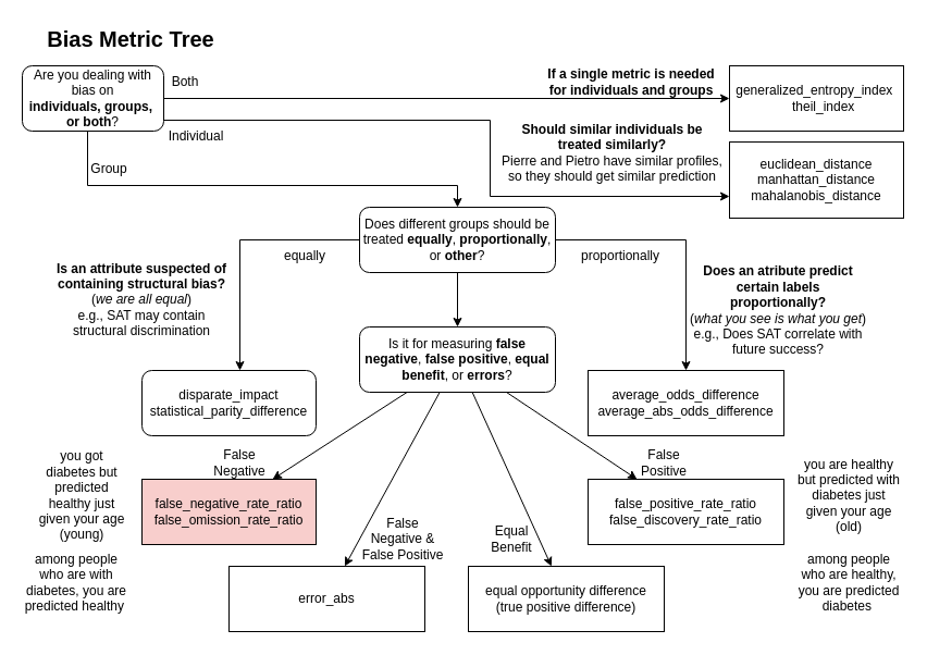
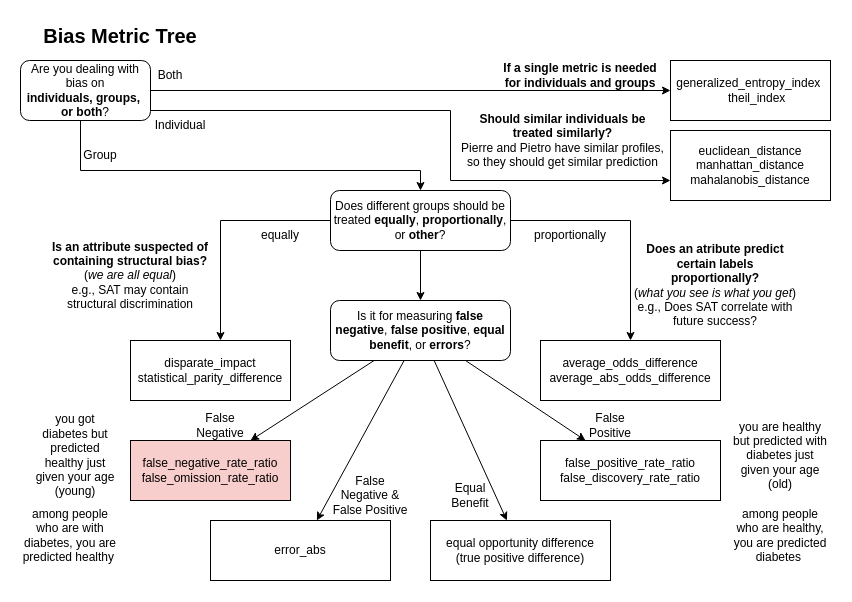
  <mxCell id="0" />
  <mxCell id="1" parent="0" />
  <mxCell id="2" value="" style="edgeStyle=orthogonalEdgeStyle;rounded=0;orthogonalLoop=1;jettySize=auto;html=1;" parent="1" source="5" target="6" edge="1"><mxGeometry x="0.143" y="-20" relative="1" as="geometry"><mxPoint x="150" y="200" as="targetPoint" /><Array as="points"><mxPoint x="450" y="110" /><mxPoint x="450" y="180" /></Array><mxPoint as="offset" /></mxGeometry></mxCell>
  <mxCell id="3" style="edgeStyle=orthogonalEdgeStyle;rounded=0;orthogonalLoop=1;jettySize=auto;html=1;fontSize=11;" parent="1" source="5" target="17" edge="1"><mxGeometry relative="1" as="geometry" /></mxCell>
  <mxCell id="4" style="edgeStyle=orthogonalEdgeStyle;rounded=0;orthogonalLoop=1;jettySize=auto;html=1;exitX=0.5;exitY=1;exitDx=0;exitDy=0;fontSize=11;" parent="1" source="5" target="20" edge="1"><mxGeometry relative="1" as="geometry"><Array as="points"><mxPoint x="80" y="170" /><mxPoint x="420" y="170" /></Array></mxGeometry></mxCell>
  <mxCell id="5" value="Are you dealing with bias on &lt;b&gt;individuals,&amp;nbsp;&lt;/b&gt;&lt;b&gt;groups,&amp;nbsp; or both&lt;/b&gt;?" style="rounded=1;whiteSpace=wrap;html=1;" parent="1" vertex="1"><mxGeometry x="20" y="60" width="130" height="60" as="geometry" /></mxCell>
  <mxCell id="6" value="euclidean_distance&lt;br&gt;manhattan_distance&lt;br&gt;mahalanobis_distance" style="rounded=0;whiteSpace=wrap;html=1;" parent="1" vertex="1"><mxGeometry x="670" y="130" width="160" height="70" as="geometry" /></mxCell>
  <mxCell id="7" value="Bias Metric Tree" style="text;html=1;strokeColor=none;fillColor=none;align=center;verticalAlign=middle;whiteSpace=wrap;rounded=0;fontStyle=1;fontSize=20;" parent="1" vertex="1"><mxGeometry x="30" y="20" width="180" height="30" as="geometry" /></mxCell>
  <mxCell id="8" value="Individual" style="text;html=1;strokeColor=none;fillColor=none;align=center;verticalAlign=middle;whiteSpace=wrap;rounded=0;fontSize=12;" parent="1" vertex="1"><mxGeometry x="160" y="110" width="40" height="30" as="geometry" /></mxCell>
  <mxCell id="9" style="edgeStyle=orthogonalEdgeStyle;rounded=0;orthogonalLoop=1;jettySize=auto;html=1;fontSize=11;exitX=0;exitY=0.5;exitDx=0;exitDy=0;" parent="1" source="20" target="13" edge="1"><mxGeometry relative="1" as="geometry"><mxPoint x="430" y="200" as="sourcePoint" /><Array as="points"><mxPoint x="220" y="220" /></Array></mxGeometry></mxCell>
  <mxCell id="10" value="&lt;b&gt;Should similar individuals be treated similarly?&lt;br&gt;&lt;/b&gt;Pierre and Pietro have similar profiles, so they should get similar prediction" style="text;html=1;strokeColor=none;fillColor=none;align=center;verticalAlign=middle;whiteSpace=wrap;rounded=0;fontSize=12;" parent="1" vertex="1"><mxGeometry x="460" y="120" width="205" height="40" as="geometry" /></mxCell>
  <mxCell id="11" value="Group" style="text;html=1;strokeColor=none;fillColor=none;align=center;verticalAlign=middle;whiteSpace=wrap;rounded=0;fontSize=12;" parent="1" vertex="1"><mxGeometry x="80" y="140" width="40" height="30" as="geometry" /></mxCell>
  <mxCell id="12" value="&lt;b&gt;Does an atribute predict certain labels proportionally?&lt;br&gt;&lt;/b&gt;(&lt;i&gt;what you see is what you get&lt;/i&gt;) e.g.,&amp;nbsp;Does SAT correlate with future success?" style="text;html=1;strokeColor=none;fillColor=none;align=center;verticalAlign=middle;whiteSpace=wrap;rounded=0;fontSize=12;" parent="1" vertex="1"><mxGeometry x="630" y="270" width="170" height="30" as="geometry" /></mxCell>
- <mxCell id="13" value="&lt;div&gt;disparate_impact&lt;/div&gt;&lt;div&gt;statistical_parity_difference&lt;/div&gt;" style="whiteSpace=wrap;html=1;rounded=1;" parent="1" vertex="1"><mxGeometry x="130" y="340" width="160" height="60" as="geometry" /></mxCell>
+ <mxCell id="13" value="&lt;div&gt;disparate_impact&lt;/div&gt;&lt;div&gt;statistical_parity_difference&lt;/div&gt;" style="rounded=0;whiteSpace=wrap;html=1;" parent="1" vertex="1"><mxGeometry x="130" y="340" width="160" height="60" as="geometry" /></mxCell>
  <mxCell id="14" value="&lt;b&gt;Is an attribute suspected of containing structural bias?&lt;br&gt;&lt;/b&gt;(&lt;i&gt;we are all equal&lt;/i&gt;)&lt;br&gt;e.g., SAT may contain structural discrimination" style="text;html=1;strokeColor=none;fillColor=none;align=center;verticalAlign=middle;whiteSpace=wrap;rounded=0;fontSize=12;" parent="1" vertex="1"><mxGeometry x="45" y="260" width="170" height="30" as="geometry" /></mxCell>
  <mxCell id="15" value="&lt;div&gt;average_odds_difference&lt;/div&gt;&lt;div&gt;average_abs_odds_difference&lt;/div&gt;" style="rounded=0;whiteSpace=wrap;html=1;" parent="1" vertex="1"><mxGeometry x="540" y="340" width="180" height="60" as="geometry" /></mxCell>
  <mxCell id="16" value="Both" style="text;html=1;strokeColor=none;fillColor=none;align=center;verticalAlign=middle;whiteSpace=wrap;rounded=0;fontSize=12;" parent="1" vertex="1"><mxGeometry x="150" y="60" width="40" height="30" as="geometry" /></mxCell>
  <mxCell id="17" value="&lt;div&gt;generalized_entropy_index&amp;nbsp;&lt;/div&gt;&lt;div&gt;&amp;nbsp; &amp;nbsp; theil_index&lt;/div&gt;" style="rounded=0;whiteSpace=wrap;html=1;" parent="1" vertex="1"><mxGeometry x="670" y="60" width="160" height="60" as="geometry" /></mxCell>
  <mxCell id="18" value="&lt;b&gt;If a single metric is needed for individuals and groups&lt;br&gt;&lt;/b&gt;" style="text;html=1;strokeColor=none;fillColor=none;align=center;verticalAlign=middle;whiteSpace=wrap;rounded=0;fontSize=12;" parent="1" vertex="1"><mxGeometry x="500" y="60" width="160" height="30" as="geometry" /></mxCell>
  <mxCell id="19" value="" style="edgeStyle=orthogonalEdgeStyle;rounded=0;orthogonalLoop=1;jettySize=auto;html=1;fontSize=11;entryX=0.5;entryY=0;entryDx=0;entryDy=0;" parent="1" source="20" target="28" edge="1"><mxGeometry relative="1" as="geometry"><Array as="points" /></mxGeometry></mxCell>
  <mxCell id="20" value="Does different groups should be treated &lt;b&gt;equally&lt;/b&gt;, &lt;b&gt;proportionally&lt;/b&gt;, or &lt;b&gt;other&lt;/b&gt;?" style="rounded=1;whiteSpace=wrap;html=1;" parent="1" vertex="1"><mxGeometry x="330" y="190" width="180" height="60" as="geometry" /></mxCell>
  <mxCell id="21" style="edgeStyle=orthogonalEdgeStyle;rounded=0;orthogonalLoop=1;jettySize=auto;html=1;fontSize=11;" parent="1" source="20" target="15" edge="1"><mxGeometry relative="1" as="geometry"><mxPoint x="280" y="140" as="sourcePoint" /><mxPoint x="380" y="200" as="targetPoint" /><Array as="points"><mxPoint x="630" y="220" /></Array></mxGeometry></mxCell>
  <mxCell id="22" value="proportionally" style="text;html=1;strokeColor=none;fillColor=none;align=center;verticalAlign=middle;whiteSpace=wrap;rounded=0;fontSize=12;" parent="1" vertex="1"><mxGeometry x="550" y="220" width="40" height="30" as="geometry" /></mxCell>
  <mxCell id="23" value="equally" style="text;html=1;strokeColor=none;fillColor=none;align=center;verticalAlign=middle;whiteSpace=wrap;rounded=0;fontSize=12;" parent="1" vertex="1"><mxGeometry x="260" y="220" width="40" height="30" as="geometry" /></mxCell>
  <mxCell id="24" value="&lt;div&gt;false_negative_rate_ratio&lt;/div&gt;&lt;div&gt;&lt;span&gt;false_omission_rate_ratio&lt;/span&gt;&lt;/div&gt;" style="rounded=0;whiteSpace=wrap;html=1;fillColor=#f8cecc;" parent="1" vertex="1"><mxGeometry x="130" y="440" width="160" height="60" as="geometry" /></mxCell>
  <mxCell id="25" style="rounded=0;orthogonalLoop=1;jettySize=auto;html=1;fontSize=11;" parent="1" source="28" target="29" edge="1"><mxGeometry relative="1" as="geometry" /></mxCell>
  <mxCell id="26" style="edgeStyle=none;rounded=0;orthogonalLoop=1;jettySize=auto;html=1;entryX=0.75;entryY=0;entryDx=0;entryDy=0;fontSize=11;" parent="1" source="28" target="24" edge="1"><mxGeometry relative="1" as="geometry"><Array as="points" /></mxGeometry></mxCell>
  <mxCell id="27" style="edgeStyle=none;rounded=0;orthogonalLoop=1;jettySize=auto;html=1;entryX=0.25;entryY=0;entryDx=0;entryDy=0;fontSize=11;" parent="1" source="28" target="31" edge="1"><mxGeometry relative="1" as="geometry" /></mxCell>
  <mxCell id="28" value="Is it for measuring &lt;b&gt;false negative&lt;/b&gt;, &lt;b&gt;false positive&lt;/b&gt;, &lt;b&gt;equal benefit&lt;/b&gt;, or &lt;b&gt;errors&lt;/b&gt;?" style="whiteSpace=wrap;html=1;rounded=1;" parent="1" vertex="1"><mxGeometry x="330" y="300" width="180" height="60" as="geometry" /></mxCell>
  <mxCell id="29" value="error_abs" style="rounded=0;whiteSpace=wrap;html=1;" parent="1" vertex="1"><mxGeometry x="210" y="520" width="180" height="60" as="geometry" /></mxCell>
  <mxCell id="30" value="False Negative" style="text;html=1;strokeColor=none;fillColor=none;align=center;verticalAlign=middle;whiteSpace=wrap;rounded=0;fontSize=12;" parent="1" vertex="1"><mxGeometry x="200" y="410" width="40" height="30" as="geometry" /></mxCell>
  <mxCell id="31" value="&lt;div&gt;false_positive_rate_ratio&lt;/div&gt;&lt;div&gt;false_discovery_rate_ratio&lt;/div&gt;" style="rounded=0;whiteSpace=wrap;html=1;" parent="1" vertex="1"><mxGeometry x="540" y="440" width="180" height="60" as="geometry" /></mxCell>
  <mxCell id="32" value="False&lt;br&gt;Positive" style="text;html=1;strokeColor=none;fillColor=none;align=center;verticalAlign=middle;whiteSpace=wrap;rounded=0;fontSize=12;" parent="1" vertex="1"><mxGeometry x="590" y="410" width="40" height="30" as="geometry" /></mxCell>
  <mxCell id="33" value="Equal Benefit" style="text;html=1;strokeColor=none;fillColor=none;align=center;verticalAlign=middle;whiteSpace=wrap;rounded=0;fontSize=12;" parent="1" vertex="1"><mxGeometry x="440" y="480" width="60" height="30" as="geometry" /></mxCell>
  <mxCell id="34" value="you got diabetes but predicted healthy just given your age (young)" style="text;html=1;strokeColor=none;fillColor=none;align=center;verticalAlign=middle;whiteSpace=wrap;rounded=0;fontSize=12;fontStyle=0" parent="1" vertex="1"><mxGeometry x="30" y="440" width="90" height="30" as="geometry" /></mxCell>
  <mxCell id="35" value="you are healthy but predicted with diabetes just given your age (old)" style="text;html=1;strokeColor=none;fillColor=none;align=center;verticalAlign=middle;whiteSpace=wrap;rounded=0;fontSize=12;fontStyle=0" parent="1" vertex="1"><mxGeometry x="730" y="440" width="100" height="30" as="geometry" /></mxCell>
  <mxCell id="36" value="among people who are healthy, you are predicted diabetes&amp;nbsp;" style="text;html=1;strokeColor=none;fillColor=none;align=center;verticalAlign=middle;whiteSpace=wrap;rounded=0;fontSize=12;fontStyle=0" parent="1" vertex="1"><mxGeometry x="730" y="520" width="100" height="30" as="geometry" /></mxCell>
  <mxCell id="37" value="among people who are with diabetes, you are predicted healthy&amp;nbsp;" style="text;html=1;strokeColor=none;fillColor=none;align=center;verticalAlign=middle;whiteSpace=wrap;rounded=0;fontSize=12;fontStyle=0" parent="1" vertex="1"><mxGeometry x="20" y="520" width="100" height="30" as="geometry" /></mxCell>
  <mxCell id="38" value="equal opportunity difference&lt;br&gt;(true positive difference)" style="rounded=0;whiteSpace=wrap;html=1;" parent="1" vertex="1"><mxGeometry x="430" y="520" width="180" height="60" as="geometry" /></mxCell>
  <mxCell id="39" style="rounded=0;orthogonalLoop=1;jettySize=auto;html=1;fontSize=11;" parent="1" source="28" target="38" edge="1"><mxGeometry relative="1" as="geometry"><mxPoint x="413.636" y="370" as="sourcePoint" /><mxPoint x="326.364" y="530" as="targetPoint" /></mxGeometry></mxCell>
  <mxCell id="40" value="False Negative &amp;amp; False Positive" style="text;html=1;strokeColor=none;fillColor=none;align=center;verticalAlign=middle;whiteSpace=wrap;rounded=0;fontSize=12;" parent="1" vertex="1"><mxGeometry x="330" y="480" width="80" height="30" as="geometry" /></mxCell>
